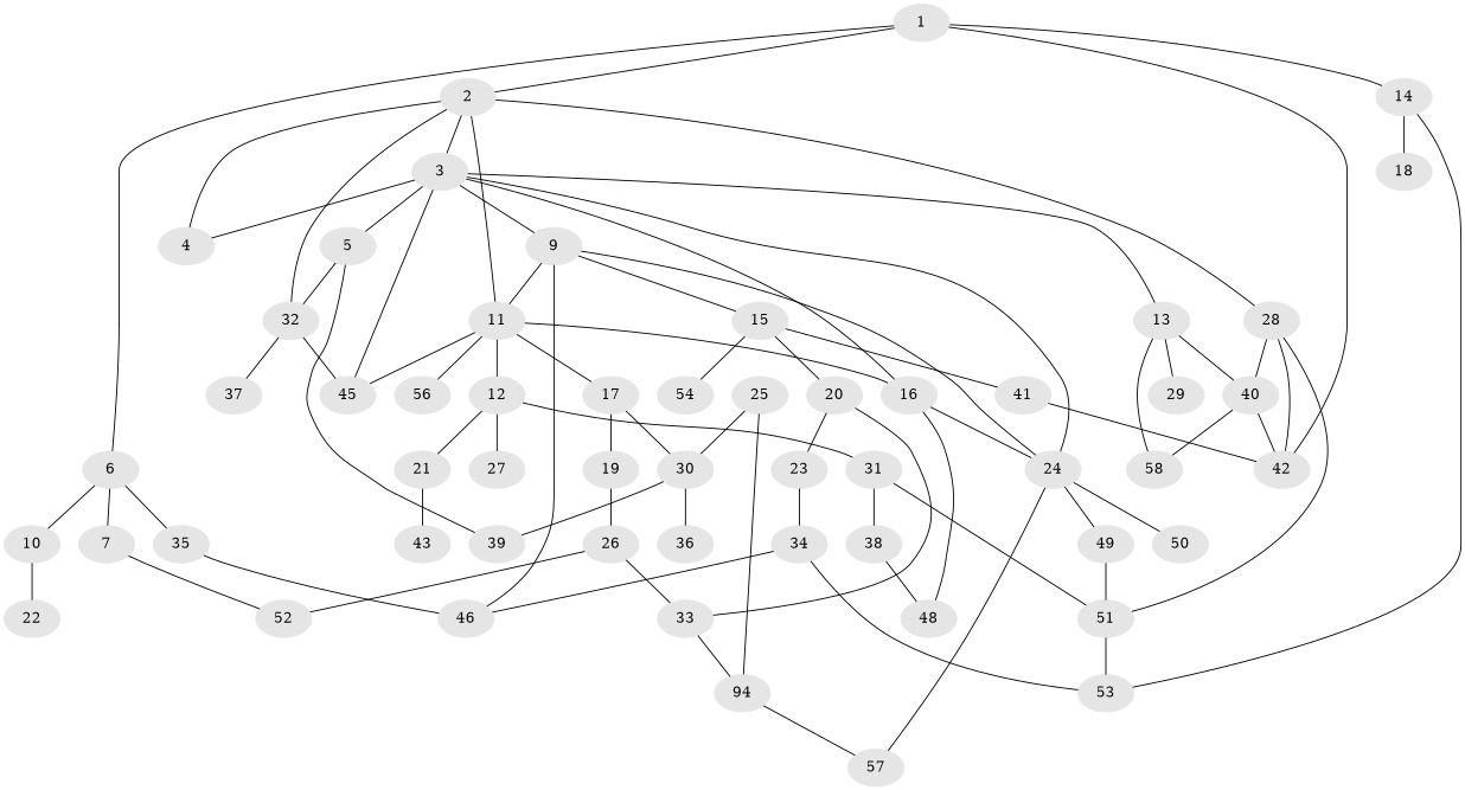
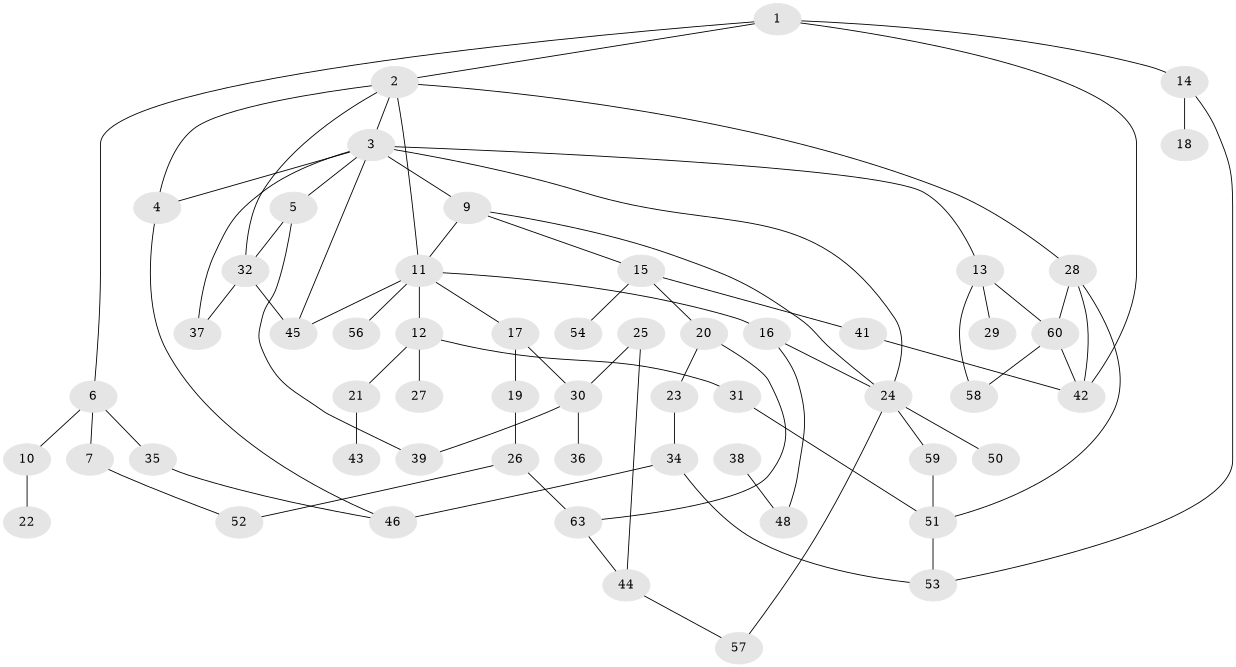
  graph {
    node [color=gray90 style=filled]
    1
    2
    6
    14
    42
    3
    4
    11
    28
    32
    7
    10
    35
    18
    53
    5
    9
    13
    24
    37
    45
    12
    16
    17
    56
-   40
+   40 [label=60]
    51
    39
    15
    46
    29
    n32 [label=58]
    n33 [label=57]
-   49
+   49 [label=59]
    50
    52
    22
    25
    30
-   44 [label=94]
+   44
    20
    41
    54
    21
    27
    31
    48
    19
    43
    38
    23
-   33
+   33 [label=63]
    26
    36
    34
    1 -- 2
    1 -- 6
    1 -- 14
    1 -- 42
    2 -- 3
    2 -- 4
    2 -- 11
    2 -- 28
    2 -- 32
    6 -- 7
    6 -- 10
    6 -- 35
    14 -- 18
    14 -- 53
    3 -- 4
    3 -- 5
    3 -- 9
    3 -- 13
    3 -- 24
-   3 -- 16
+   3 -- 37
    3 -- 45
    11 -- 45
    11 -- 12
    11 -- 16
    11 -- 17
    11 -- 56
    28 -- 42
    28 -- 40
    28 -- 51
    32 -- 37
    32 -- 45
    7 -- 52
    10 -- 22
    35 -- 46
    5 -- 32
    5 -- 39
    9 -- 11
    9 -- 24
    9 -- 15
-   9 -- 46
+   4 -- 46
    13 -- 40
    13 -- 29
    13 -- n32
    24 -- n33
    24 -- 49
    24 -- 50
    12 -- 21
    12 -- 27
    12 -- 31
    16 -- 24
    16 -- 48
    17 -- 30
    17 -- 19
    40 -- 42
    40 -- n32
    51 -- 53
    15 -- 20
    15 -- 41
    15 -- 54
    49 -- 51
    25 -- 30
    25 -- 44
    30 -- 39
    30 -- 36
    44 -- n33
    20 -- 23
    20 -- 33
    41 -- 42
    21 -- 43
    31 -- 51
-   31 -- 38
    19 -- 26
    38 -- 48
    23 -- 34
    33 -- 44
    26 -- 52
    26 -- 33
    34 -- 53
    34 -- 46
  }
